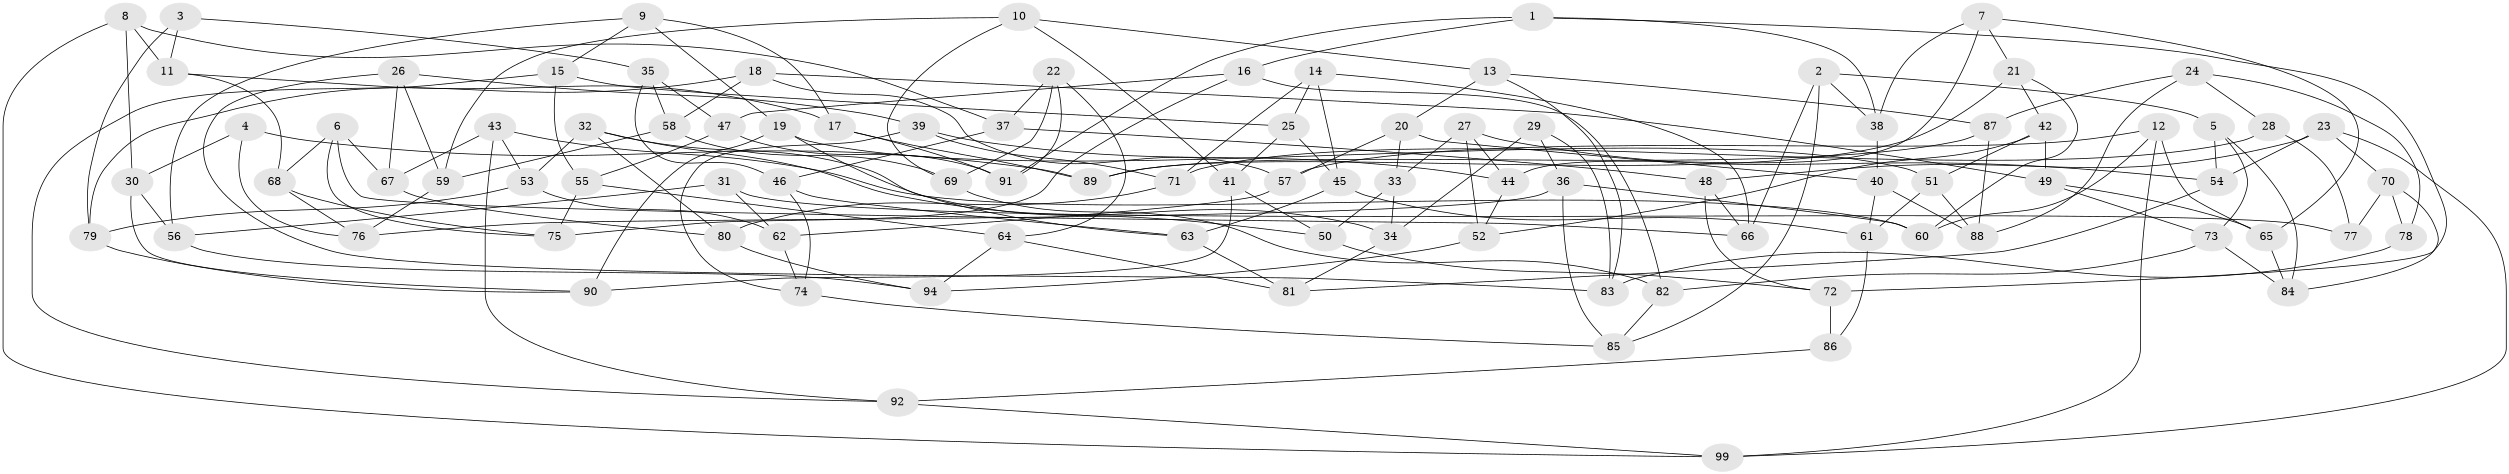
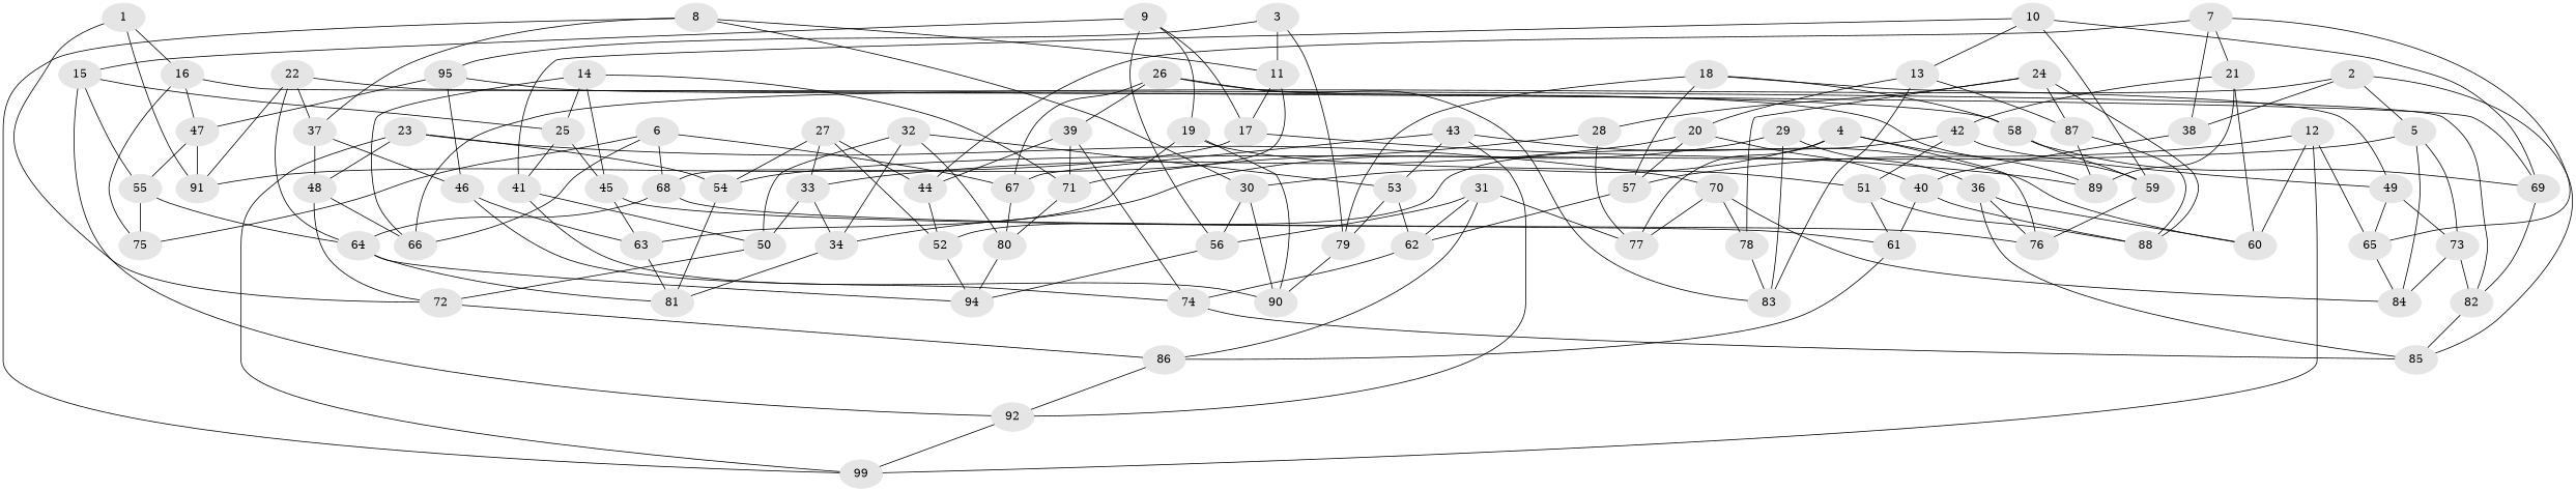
  graph {
    node [color=gray90 style=filled]
    1
    16
    38
    72
    91
    75
    47
    82
    40
    86
    2
    5
    66
    85
    54
    73
    84
    3
    11
-   35
+   35 [label=95]
    79
    68
    17
    28
    77
    71
    58
    46
    90
    4
    30
    76
    89
    56
    81
    6
    67
    80
    7
    21
    44
    65
    60
    42
    52
    8
    37
    n48 [label=99]
    48
    9
    15
    19
    25
    55
    92
    51
    63
    94
    10
    13
    41
    59
    69
    20
    83
    87
    50
    12
    57
    62
    33
    88
    14
    45
    61
    64
    18
    49
    34
    22
    23
    70
    78
    24
    26
    39
    74
    27
    29
    36
    31
    32
    53
    43
    1 -- 16
-   1 -- 38
    1 -- 72
    1 -- 91
    16 -- 75
    16 -- 47
    16 -- 82
    38 -- 40
    72 -- 86
    47 -- 91
    47 -- 55
    82 -- 85
    40 -- 88
    40 -- 61
    86 -- 92
    2 -- 38
    2 -- 5
    2 -- 66
    2 -- 85
    5 -- 54
    5 -- 73
    5 -- 84
    54 -- 81
    73 -- 82
    73 -- 84
    3 -- 11
    3 -- 35
    3 -- 79
    11 -- 68
    11 -- 17
    35 -- 47
    35 -- 58
    35 -- 46
    79 -- 90
-   68 -- 75
+   68 -- 64
    68 -- 76
    17 -- 91
    17 -- 89
    28 -- 77
    28 -- 71
    71 -- 80
    58 -- 59
    58 -- 69
    46 -- 63
    46 -- 74
+   4 -- 77
    4 -- 30
    4 -- 76
    4 -- 89
    30 -- 90
    30 -- 56
    56 -- 94
    6 -- 75
    6 -- 66
    6 -- 68
    6 -- 67
    67 -- 80
    80 -- 94
    7 -- 38
    7 -- 21
    7 -- 44
    7 -- 65
    21 -- 89
    21 -- 60
    21 -- 42
    44 -- 52
    65 -- 84
    42 -- 52
    42 -- 51
    42 -- 49
    52 -- 94
    8 -- 11
    8 -- 30
    8 -- 37
    8 -- n48
    37 -- 46
    37 -- 48
    48 -- 72
    48 -- 66
    9 -- 17
    9 -- 56
    9 -- 15
    9 -- 19
    15 -- 25
    15 -- 55
    15 -- 92
    19 -- 90
    19 -- 51
    19 -- 63
    25 -- 41
    25 -- 45
    55 -- 75
    55 -- 64
    92 -- n48
    51 -- 88
    51 -- 61
    63 -- 81
    10 -- 13
    10 -- 41
    10 -- 59
    10 -- 69
    13 -- 20
    13 -- 83
    13 -- 87
    41 -- 90
    41 -- 50
    59 -- 76
    69 -- 82
    20 -- 40
    20 -- 57
    20 -- 33
    87 -- 89
    87 -- 88
    50 -- 72
    12 -- 65
    12 -- 60
    12 -- n48
    12 -- 57
    57 -- 62
    62 -- 74
    33 -- 50
    33 -- 34
    14 -- 66
    14 -- 71
    14 -- 25
    14 -- 45
    45 -- 63
    45 -- 61
    61 -- 86
    64 -- 81
    64 -- 94
    18 -- 79
    18 -- 58
    18 -- 57
    18 -- 49
    49 -- 73
    49 -- 65
    34 -- 81
    22 -- 91
    22 -- 37
    22 -- 69
    22 -- 64
    23 -- 54
    23 -- n48
    23 -- 48
    23 -- 70
    70 -- 84
    70 -- 77
    70 -- 78
    78 -- 83
    24 -- 28
    24 -- 87
    24 -- 88
    24 -- 78
    26 -- 67
    26 -- 59
    26 -- 83
    26 -- 39
    39 -- 71
    39 -- 44
    39 -- 74
    74 -- 85
    27 -- 54
    27 -- 44
    27 -- 52
    27 -- 33
    29 -- 83
    29 -- 34
    29 -- 36
    36 -- 85
    36 -- 76
    36 -- 60
+   31 -- 86
    31 -- 77
    31 -- 56
    31 -- 62
    32 -- 80
    32 -- 50
    32 -- 34
    32 -- 53
    53 -- 79
    53 -- 62
    43 -- 67
    43 -- 60
    43 -- 92
    43 -- 53
  }
